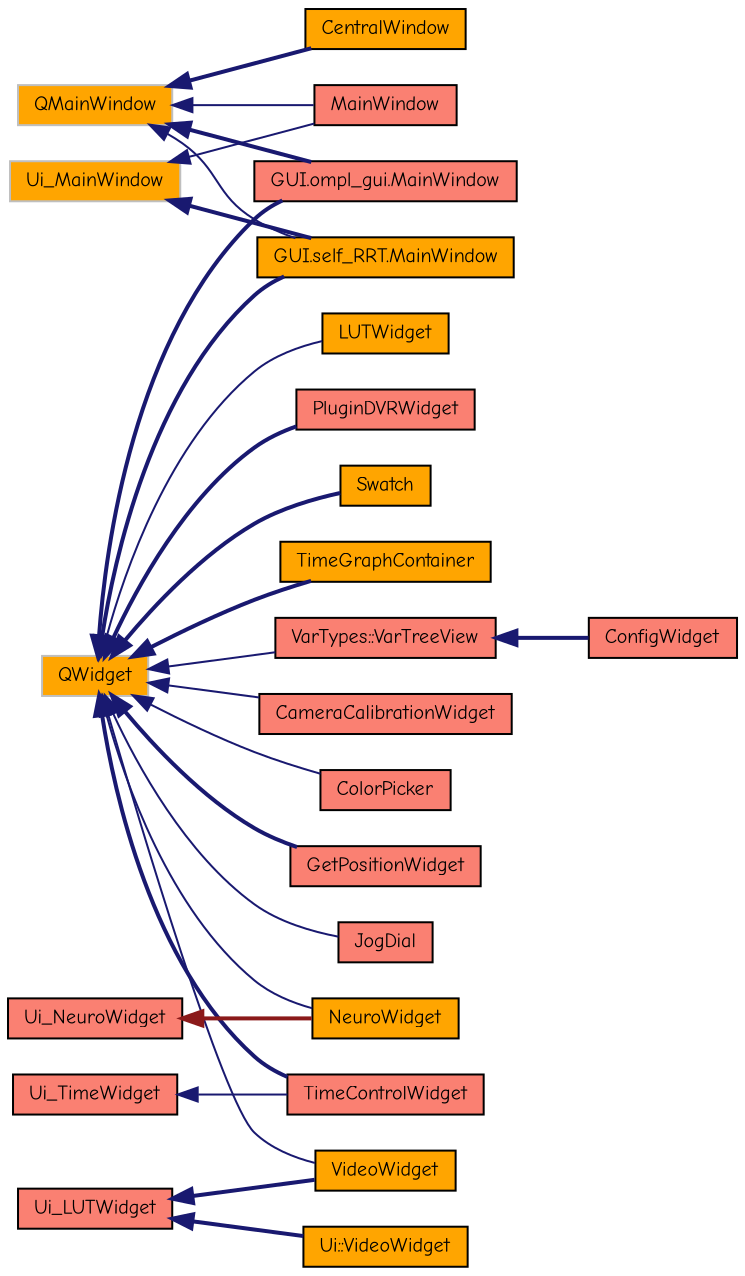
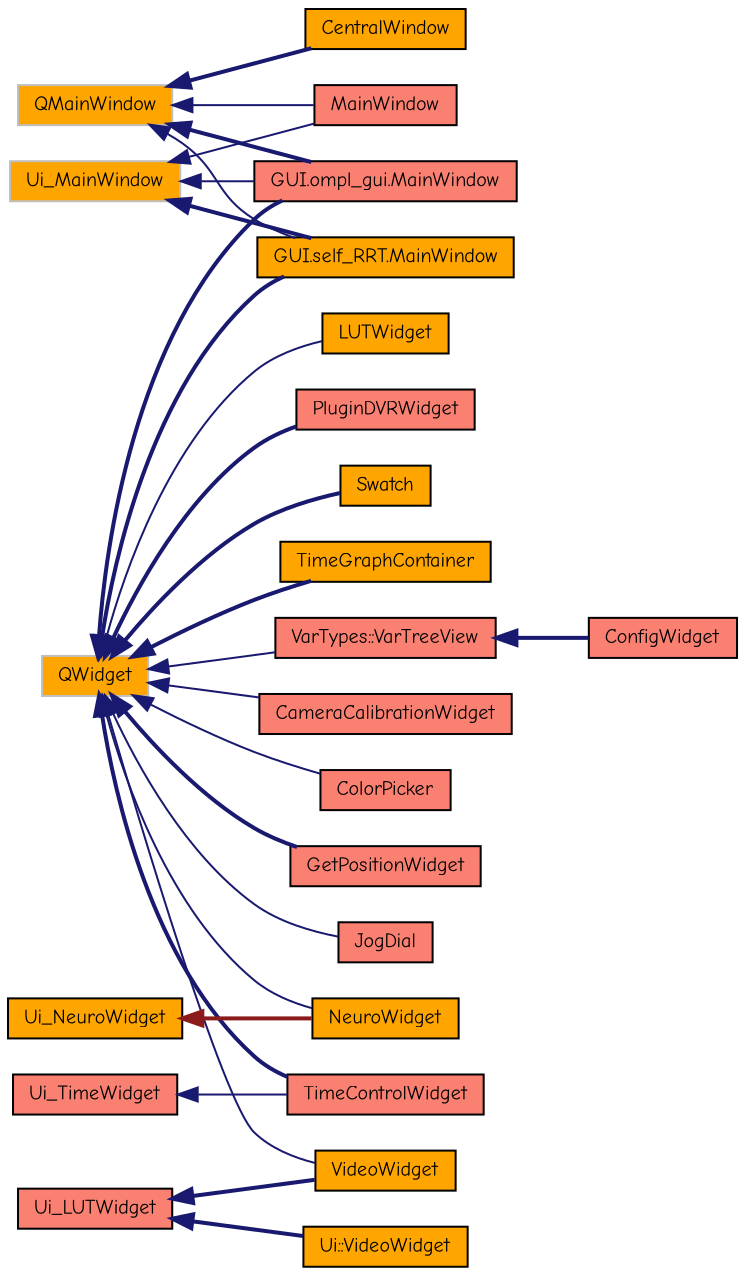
  digraph {
    fontname="Comic Neue"
    rankdir=LR
    node [color=black fillcolor=salmon fontname="Comic Neue" fontsize=10 shape=record style=filled]
    edge [color=midnightblue dir=back fontname="Comic Neue" fontsize=10 labelfontname=Helvetica labelfontsize=10 style=bold]
    n1 [color=grey75 fillcolor=orange height=0.2 label=Ui_MainWindow width=0.4]
    n2 [height=0.2 label="GUI.ompl_gui.MainWindow" width=0.4]
    n3 [fillcolor=orange height=0.2 label="GUI.self_RRT.MainWindow" width=0.4]
    n4 [height=0.2 label=MainWindow width=0.4]
    n5 [color=grey75 fillcolor=orange height=0.2 label=QMainWindow width=0.4]
    n6 [fillcolor=orange height=0.2 label=CentralWindow width=0.4]
    n7 [color=grey75 fillcolor=orange height=0.2 label=QWidget width=0.4]
    n8 [height=0.2 label=CameraCalibrationWidget width=0.4]
    n9 [height=0.2 label=ColorPicker width=0.4]
    n10 [height=0.2 label=GetPositionWidget width=0.4]
    n11 [height=0.2 label=JogDial width=0.4]
    n12 [fillcolor=orange height=0.2 label=LUTWidget width=0.4]
    n13 [fillcolor=orange height=0.2 label=NeuroWidget width=0.4]
    n14 [height=0.2 label=PluginDVRWidget width=0.4]
    n15 [fillcolor=orange height=0.2 label=Swatch width=0.4]
    n16 [height=0.2 label=TimeControlWidget width=0.4]
    n17 [fillcolor=orange height=0.2 label=TimeGraphContainer width=0.4]
    n18 [height=0.2 label="VarTypes::VarTreeView" width=0.4]
    n19 [fillcolor=orange height=0.2 label=VideoWidget width=0.4]
    n20 [height=0.2 label=ConfigWidget width=0.4]
-   n21 [height=0.2 label=Ui_NeuroWidget width=0.4]
+   n21 [fillcolor=orange height=0.2 label=Ui_NeuroWidget width=0.4]
    n22 [height=0.2 label=Ui_TimeWidget width=0.4]
    n23 [height=0.2 label=Ui_LUTWidget width=0.4]
    n24 [fillcolor=orange height=0.2 label="Ui::VideoWidget" width=0.4]
+   n1 -> n2 [style=solid]
    n1 -> n3
    n1 -> n4 [style=solid]
    n5 -> n2
    n5 -> n3 [style=solid]
    n5 -> n4 [style=solid]
    n5 -> n6
    n7 -> n2
    n7 -> n3
    n7 -> n8 [style=solid]
    n7 -> n9 [style=solid]
    n7 -> n10
    n7 -> n11 [style=solid]
    n7 -> n12 [style=solid]
    n7 -> n13 [style=solid]
    n7 -> n14
    n7 -> n15
    n7 -> n16
    n7 -> n17
    n7 -> n18 [style=solid]
    n7 -> n19 [style=solid]
    n18 -> n20
    n21 -> n13 [color=firebrick4]
    n22 -> n16 [style=solid]
    n23 -> n19
    n23 -> n24
  }
